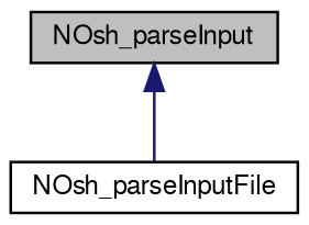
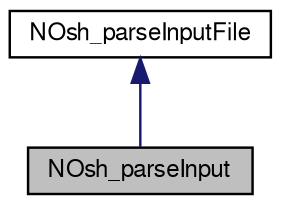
  digraph {
    rankdir=TB
    node [color=black fontname=FreeSans fontsize=10 shape=record style=filled]
    n1 [fillcolor=grey75 fontcolor=black height=0.2 label=NOsh_parseInput width=0.4]
    n2 [fillcolor=white height=0.2 label=NOsh_parseInputFile width=0.4]
-   n1 -> n2 [color=midnightblue dir=back fontname=FreeSans fontsize=10 labelfontname=FreeSans labelfontsize=10 style=solid]
+   n2 -> n1 [color=midnightblue dir=back fontname=FreeSans fontsize=10 labelfontname=FreeSans labelfontsize=10 style=solid]
  }
